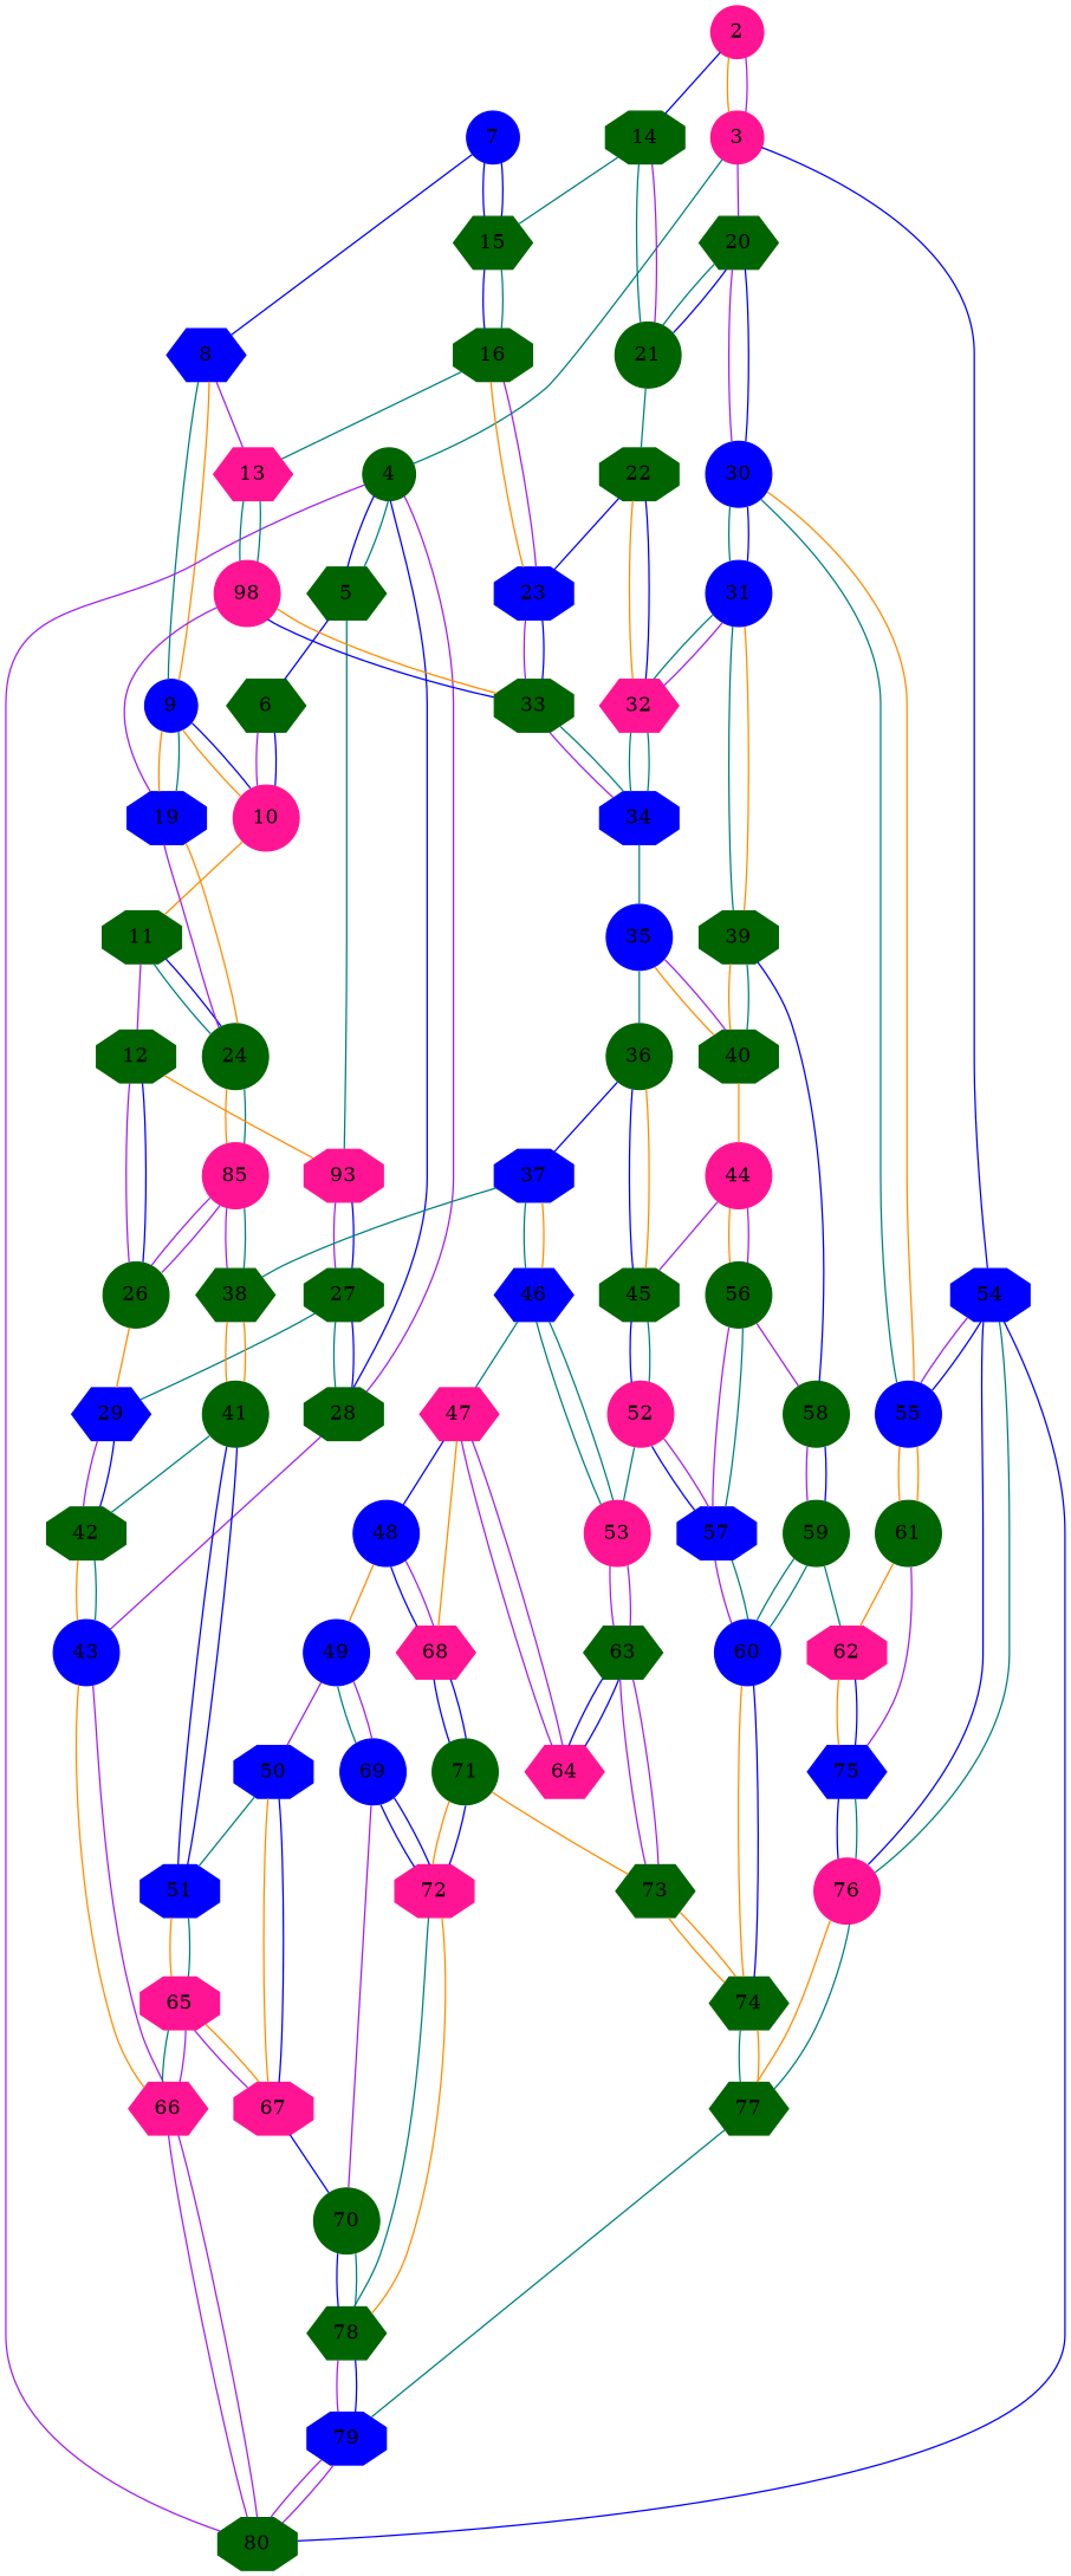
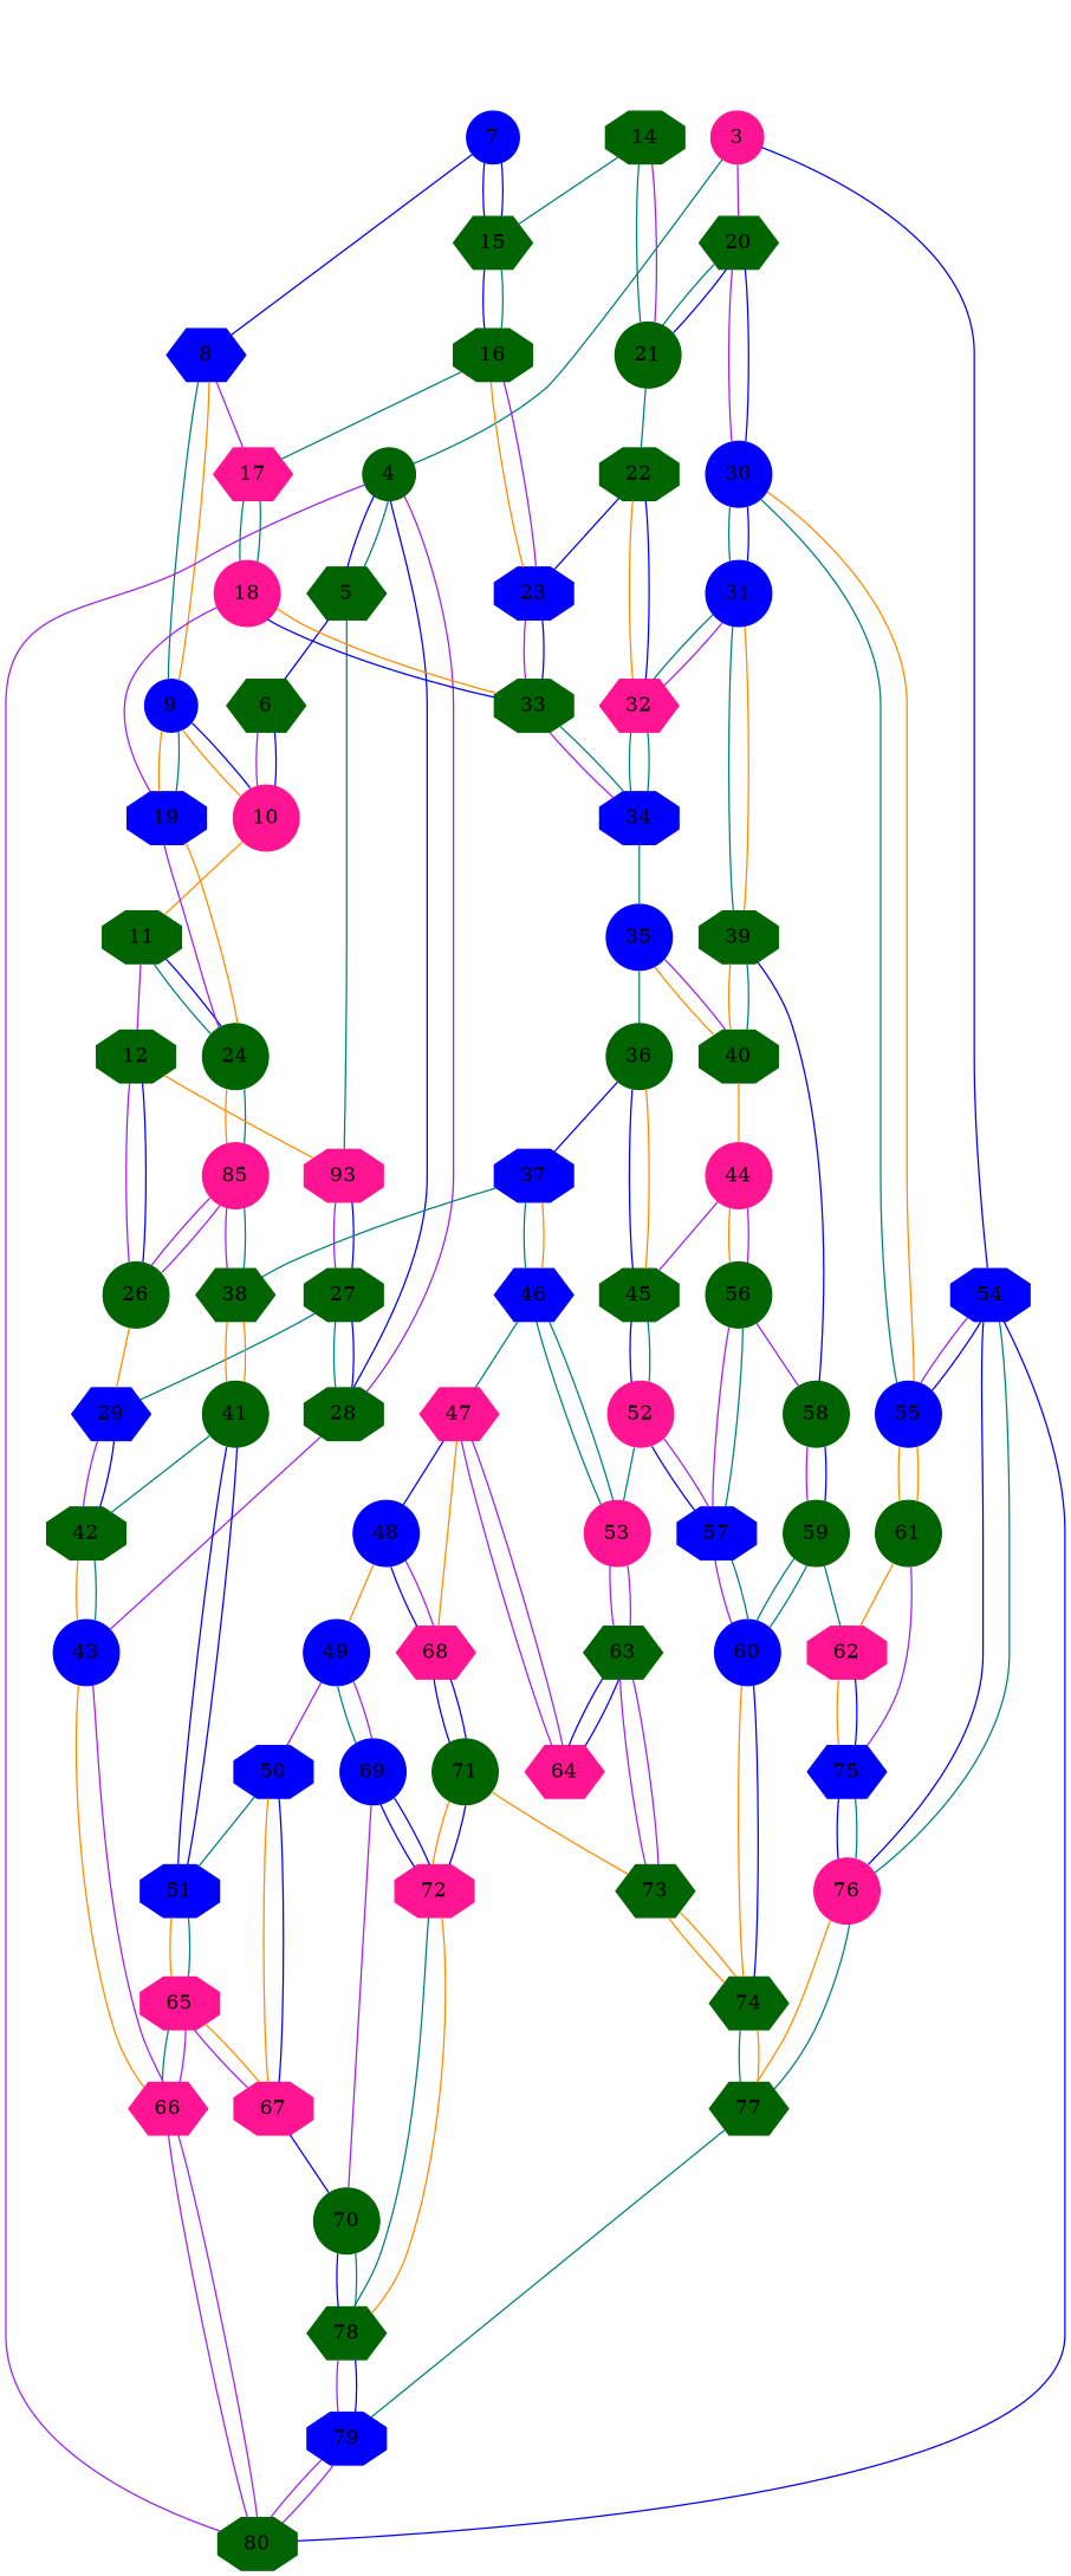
  graph {
    node [color=darkgreen shape=circle style=filled]
    edge [color=teal]
-   2 [color=deeppink]
    3 [color=deeppink]
    14 [shape=octagon]
    7 [color=blue]
    8 [color=blue shape=hexagon]
    15 [shape=hexagon]
    4
    20 [shape=hexagon]
    54 [color=blue shape=octagon]
    21
    5 [shape=hexagon]
    28 [shape=octagon]
    80 [shape=octagon]
    30 [color=blue]
    55 [color=blue]
    76 [color=deeppink]
    6 [shape=hexagon]
    n18 [color=deeppink label=93 shape=octagon]
    43 [color=blue]
    10 [color=deeppink]
    27 [shape=octagon]
    11 [shape=octagon]
    9 [color=blue]
-   17 [color=deeppink shape=hexagon label=13]
+   17 [color=deeppink shape=hexagon]
    16 [shape=octagon]
    19 [color=blue shape=octagon]
-   18 [color=deeppink label=98]
+   18 [color=deeppink]
    24
    12 [shape=octagon]
    26
    n31 [color=deeppink label=85]
    29 [color=blue shape=hexagon]
    22 [shape=octagon]
    23 [color=blue shape=octagon]
    33 [shape=octagon]
    34 [color=blue shape=octagon]
    31 [color=blue]
    32 [color=deeppink shape=hexagon]
    38 [shape=hexagon]
    41
    42 [shape=octagon]
    66 [color=deeppink shape=hexagon]
    39 [shape=octagon]
    61
    40 [shape=octagon]
    58
    35 [color=blue]
    36
    37 [color=blue shape=octagon]
    45 [shape=octagon]
    44 [color=deeppink]
    46 [color=blue shape=hexagon]
    52 [color=deeppink]
    47 [color=deeppink shape=hexagon]
    53 [color=deeppink]
    51 [color=blue shape=octagon]
    59
    56
    65 [color=deeppink shape=octagon]
    57 [color=blue shape=octagon]
    48 [color=blue]
    64 [color=deeppink shape=hexagon]
    68 [color=deeppink shape=hexagon]
    63 [shape=hexagon]
    49 [color=blue]
    50 [color=blue shape=octagon]
    69 [color=blue]
    71
    67 [color=deeppink shape=octagon]
    70
    72 [color=deeppink shape=octagon]
    60 [color=blue]
    73 [shape=hexagon]
    77 [shape=hexagon]
    62 [color=deeppink shape=octagon]
    75 [color=blue shape=hexagon]
    74 [shape=hexagon]
    78 [shape=hexagon]
    79 [color=blue shape=octagon]
-   2 -- 3 [color=darkorange]
-   2 -- 3 [color=purple]
-   2 -- 14 [color=blue]
    3 -- 4
    3 -- 20 [color=purple]
    3 -- 54 [color=blue]
    14 -- 15
    14 -- 21
    14 -- 21 [color=purple]
    7 -- 8 [color=blue]
    7 -- 15 [color=blue]
    7 -- 15 [color=blue]
    8 -- 9
    8 -- 9 [color=darkorange]
    8 -- 17 [color=purple]
    15 -- 16 [color=blue]
    15 -- 16
    4 -- 5 [color=blue]
    4 -- 5
    4 -- 28 [color=blue]
    4 -- 28 [color=purple]
    4 -- 80 [color=purple]
    20 -- 21
    20 -- 21 [color=blue]
    20 -- 30 [color=purple]
    20 -- 30 [color=blue]
    54 -- 80 [color=blue]
    54 -- 55 [color=purple]
    54 -- 55 [color=blue]
    54 -- 76 [color=blue]
    54 -- 76
    21 -- 22
    5 -- 6 [color=blue]
    5 -- n18
    28 -- 43 [color=purple]
    30 -- 55
    30 -- 55 [color=darkorange]
    30 -- 31
    30 -- 31 [color=blue]
    55 -- 61 [color=darkorange]
    55 -- 61 [color=darkorange]
    76 -- 77 [color=darkorange]
    76 -- 77
    6 -- 10 [color=purple]
    6 -- 10 [color=blue]
    n18 -- 27 [color=purple]
    n18 -- 27 [color=blue]
    43 -- 66 [color=darkorange]
    43 -- 66 [color=purple]
    10 -- 11 [color=darkorange]
    27 -- 28
    27 -- 28 [color=blue]
    27 -- 29
    11 -- 24
    11 -- 24 [color=blue]
    11 -- 12 [color=purple]
    9 -- 10 [color=darkorange]
    9 -- 10 [color=blue]
    9 -- 19 [color=darkorange]
    9 -- 19
    17 -- 18
    17 -- 18
    16 -- 17
    16 -- 23 [color=darkorange]
    16 -- 23 [color=purple]
    19 -- 24 [color=purple]
    19 -- 24 [color=darkorange]
    18 -- 19 [color=purple]
    18 -- 33 [color=blue]
    18 -- 33 [color=darkorange]
    24 -- n31 [color=darkorange]
    24 -- n31
    12 -- n18 [color=darkorange]
    12 -- 26 [color=purple]
    12 -- 26 [color=blue]
    26 -- 29 [color=darkorange]
    n31 -- 26 [color=purple]
    n31 -- 26 [color=purple]
    n31 -- 38 [color=purple]
    n31 -- 38
    29 -- 42 [color=purple]
    29 -- 42 [color=blue]
    22 -- 23 [color=blue]
    22 -- 32 [color=darkorange]
    22 -- 32 [color=blue]
    23 -- 33 [color=purple]
    23 -- 33 [color=blue]
    33 -- 34 [color=purple]
    33 -- 34
    34 -- 35
    31 -- 32
    31 -- 32 [color=purple]
    31 -- 39
    31 -- 39 [color=darkorange]
    32 -- 34
    32 -- 34
    38 -- 41 [color=darkorange]
    38 -- 41 [color=darkorange]
    41 -- 42
    41 -- 51 [color=blue]
    41 -- 51 [color=blue]
    42 -- 43 [color=darkorange]
    42 -- 43
    66 -- 80 [color=purple]
    66 -- 80 [color=purple]
    39 -- 40 [color=darkorange]
    39 -- 40
    39 -- 58 [color=blue]
    61 -- 62 [color=darkorange]
    61 -- 75 [color=purple]
    40 -- 44 [color=darkorange]
    58 -- 59 [color=purple]
    58 -- 59 [color=blue]
    35 -- 40 [color=darkorange]
    35 -- 40 [color=purple]
    35 -- 36
    36 -- 37 [color=blue]
    36 -- 45 [color=blue]
    36 -- 45 [color=darkorange]
    37 -- 38
    37 -- 46
    37 -- 46 [color=darkorange]
    45 -- 52 [color=blue]
    45 -- 52
    44 -- 45 [color=purple]
    44 -- 56 [color=darkorange]
    44 -- 56 [color=purple]
    46 -- 47
    46 -- 53
    46 -- 53
    52 -- 53
    52 -- 57 [color=blue]
    52 -- 57 [color=purple]
    47 -- 48 [color=blue]
    47 -- 64 [color=purple]
    47 -- 64 [color=purple]
    47 -- 68 [color=darkorange]
    53 -- 63 [color=purple]
    53 -- 63 [color=purple]
    51 -- 65 [color=darkorange]
    51 -- 65
    59 -- 60
    59 -- 60
    59 -- 62
    56 -- 58 [color=purple]
    56 -- 57 [color=purple]
    56 -- 57
    65 -- 66
    65 -- 66 [color=purple]
    65 -- 67 [color=purple]
    65 -- 67 [color=darkorange]
    57 -- 60 [color=purple]
    57 -- 60
    48 -- 68 [color=blue]
    48 -- 68 [color=purple]
    48 -- 49 [color=darkorange]
    68 -- 71 [color=blue]
    68 -- 71 [color=blue]
    63 -- 64 [color=blue]
    63 -- 64 [color=blue]
    63 -- 73 [color=purple]
    63 -- 73 [color=purple]
    49 -- 50 [color=purple]
    49 -- 69
    49 -- 69 [color=purple]
    50 -- 51
    50 -- 67 [color=darkorange]
    50 -- 67 [color=blue]
    69 -- 70 [color=purple]
    69 -- 72 [color=blue]
    69 -- 72 [color=blue]
    71 -- 72 [color=darkorange]
    71 -- 72 [color=blue]
    71 -- 73 [color=darkorange]
    67 -- 70 [color=blue]
    70 -- 78 [color=blue]
    70 -- 78
    72 -- 78
    72 -- 78 [color=darkorange]
    60 -- 74 [color=darkorange]
    60 -- 74 [color=blue]
    73 -- 74 [color=darkorange]
    73 -- 74 [color=darkorange]
    77 -- 79
    62 -- 75 [color=darkorange]
    62 -- 75 [color=blue]
    75 -- 76 [color=blue]
    75 -- 76
    74 -- 77
    74 -- 77 [color=darkorange]
    78 -- 79 [color=purple]
    78 -- 79 [color=blue]
    79 -- 80 [color=purple]
    79 -- 80 [color=purple]
  }
